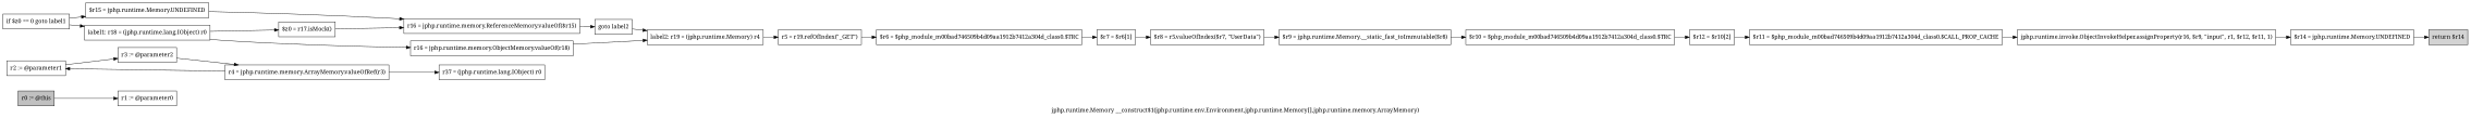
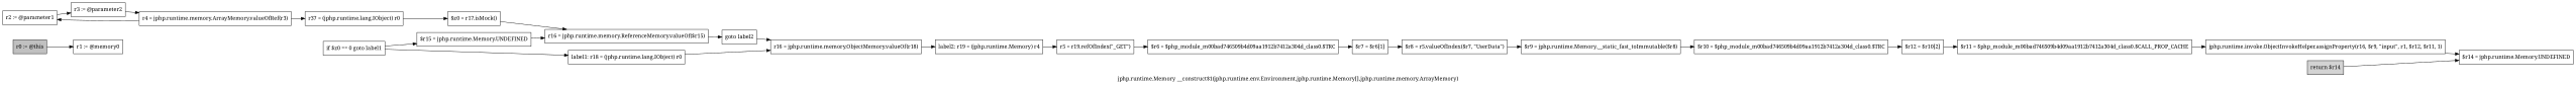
  digraph {
    fontname="Noto Serif"
    label="jphp.runtime.Memory __construct$1(jphp.runtime.env.Environment,jphp.runtime.Memory[],jphp.runtime.memory.ArrayMemory)"
    rankdir=LR
    node [fontname="Noto Serif" shape=box]
    edge [fontname="Noto Serif"]
    n1 [fillcolor=gray label="r0 := @this" style=filled]
-   n2 [label="r1 := @parameter0"]
+   n2 [label="r1 := @memory0"]
    n3 [label="r2 := @parameter1"]
    n4 [label="r3 := @parameter2"]
    n5 [label="r4 = jphp.runtime.memory.ArrayMemory.valueOfRef(r3)"]
    n6 [label="r37 = (jphp.runtime.lang.IObject) r0"]
    n7 [label="$z0 = r17.isMock()"]
    n8 [label="r16 = jphp.runtime.memory.ReferenceMemory.valueOf($r15)"]
    n9 [label="if $z0 == 0 goto label1"]
    n10 [label="$r15 = jphp.runtime.Memory.UNDEFINED"]
    n11 [label="label1: r18 = (jphp.runtime.lang.IObject) r0"]
    n12 [label="r16 = jphp.runtime.memory.ObjectMemory.valueOf(r18)"]
    n13 [label="goto label2"]
    n14 [label="label2: r19 = (jphp.runtime.Memory) r4"]
    n15 [label="r5 = r19.refOfIndex(\"_GET\")"]
    n16 [label="$r6 = $php_module_m00bad746509b4d09aa1912b7412a304d_class0.$TRC"]
    n17 [label="$r7 = $r6[1]"]
    n18 [label="$r8 = r5.valueOfIndex($r7, \"UserData\")"]
    n19 [label="$r9 = jphp.runtime.Memory.__static_fast_toImmutable($r8)"]
    n20 [label="$r10 = $php_module_m00bad746509b4d09aa1912b7412a304d_class0.$TRC"]
    n21 [label="$r12 = $r10[2]"]
    n22 [label="$r11 = $php_module_m00bad746509b4d09aa1912b7412a304d_class0.$CALL_PROP_CACHE"]
    n23 [label="jphp.runtime.invoke.ObjectInvokeHelper.assignProperty(r16, $r9, \"input\", r1, $r12, $r11, 1)"]
    n24 [label="$r14 = jphp.runtime.Memory.UNDEFINED"]
    n25 [fillcolor=lightgray label="return $r14" style=filled]
    n1 -> n2
    n3 -> n4
    n4 -> n5
    n5 -> n3
    n5 -> n6
-   n11 -> n7
+   n6 -> n7
    n7 -> n8
    n8 -> n13
    n9 -> n10
    n9 -> n11
    n10 -> n8
    n11 -> n12
    n12 -> n14
-   n13 -> n14
+   n13 -> n12
    n14 -> n15
    n15 -> n16
    n16 -> n17
    n17 -> n18
    n18 -> n19
    n19 -> n20
    n20 -> n21
    n21 -> n22
    n22 -> n23
    n23 -> n24
-   n24 -> n25
+   n25 -> n24
  }
